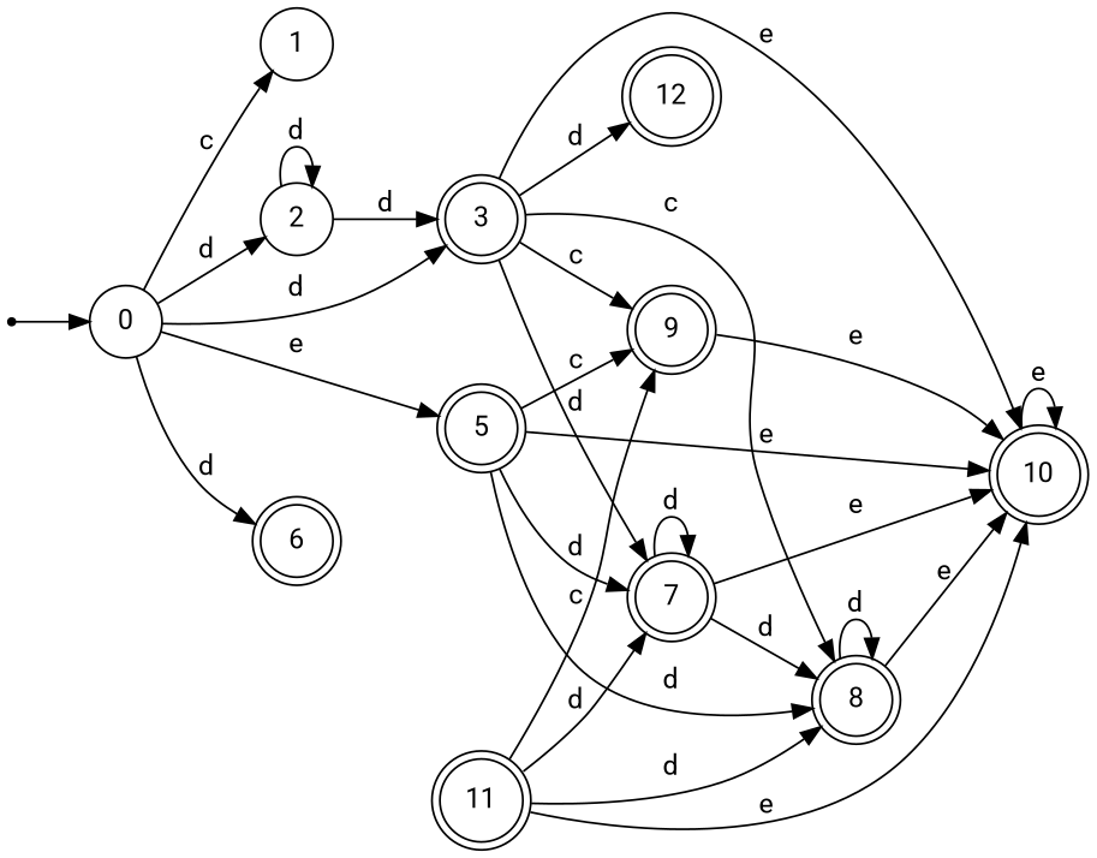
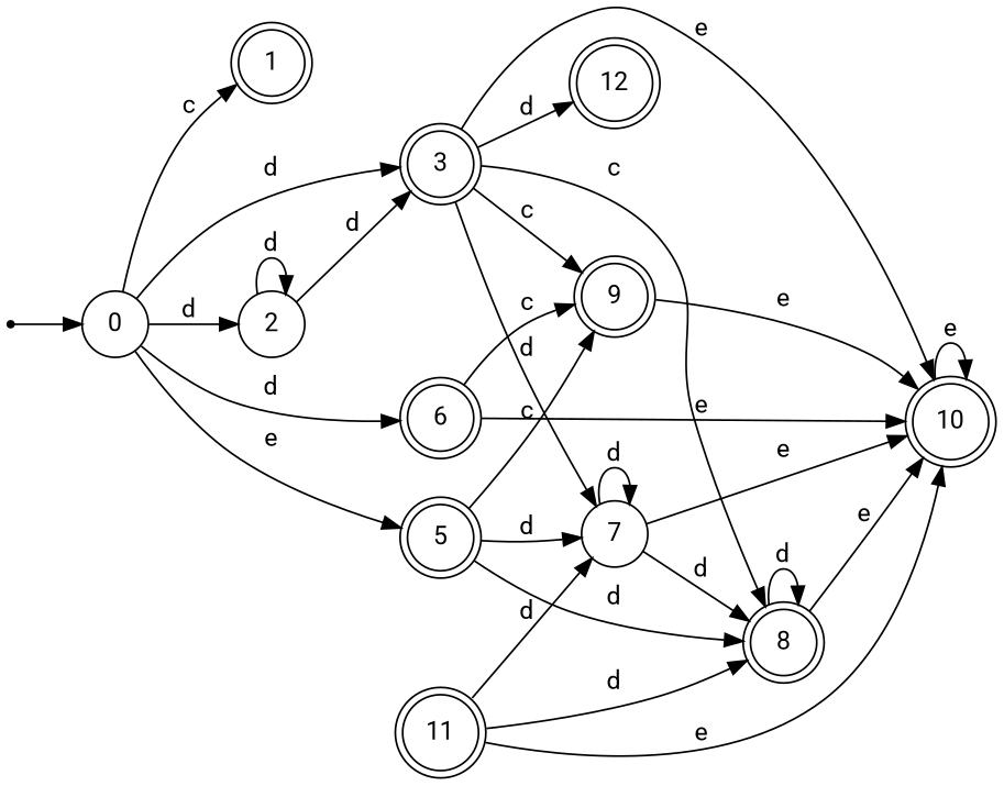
  digraph {
    fontname=Roboto
    rankdir=LR
    node [fontname=Roboto shape=doublecircle]
    edge [fontname=Roboto]
    dummy0 [shape=point]
    0 [shape=circle]
-   1 [shape=circle]
+   1
    2 [shape=circle]
    3
    5
    6
    12
-   7
+   7 [shape=circle]
    8
    9
    10
    11
    dummy0 -> 0
    0 -> 1 [label=c]
    0 -> 2 [label=d]
    0 -> 3 [label=d]
    0 -> 5 [label=e]
    0 -> 6 [label=d]
    2 -> 2 [label=d]
    2 -> 3 [label=d]
    3 -> 12 [label=d]
    3 -> 7 [label=d]
    3 -> 8 [label=c]
    3 -> 9 [label=c]
    3 -> 10 [label=e]
    5 -> 7 [label=d]
    5 -> 8 [label=d]
    5 -> 9 [label=c]
-   5 -> 10 [label=e]
+   6 -> 10 [label=e]
    7 -> 7 [label=d]
    7 -> 8 [label=d]
    7 -> 10 [label=e]
    8 -> 8 [label=d]
    8 -> 10 [label=e]
    9 -> 10 [label=e]
    10 -> 10 [label=e]
    11 -> 7 [label=d]
    11 -> 8 [label=d]
-   11 -> 9 [label=c]
+   6 -> 9 [label=c]
    11 -> 10 [label=e]
  }
